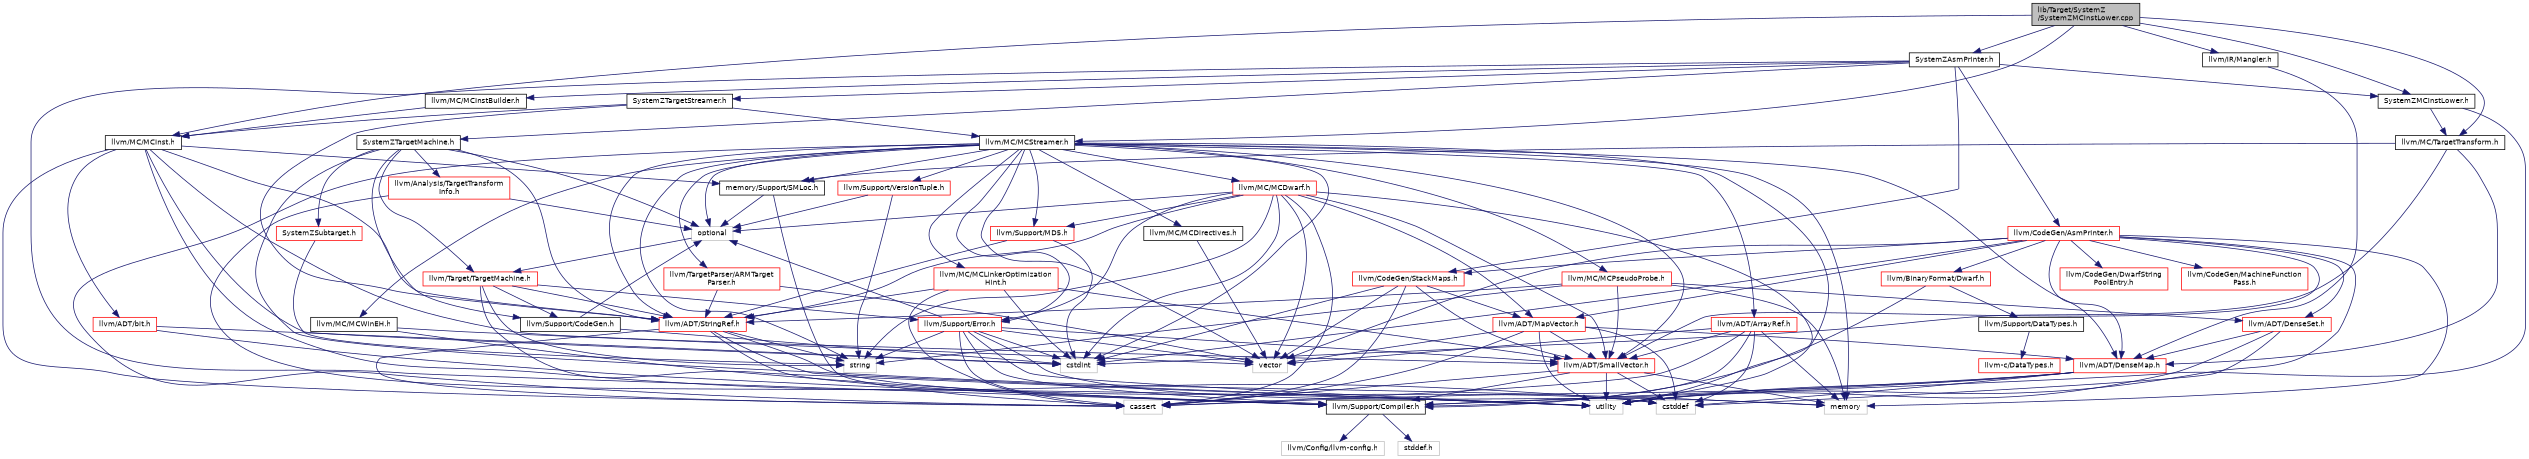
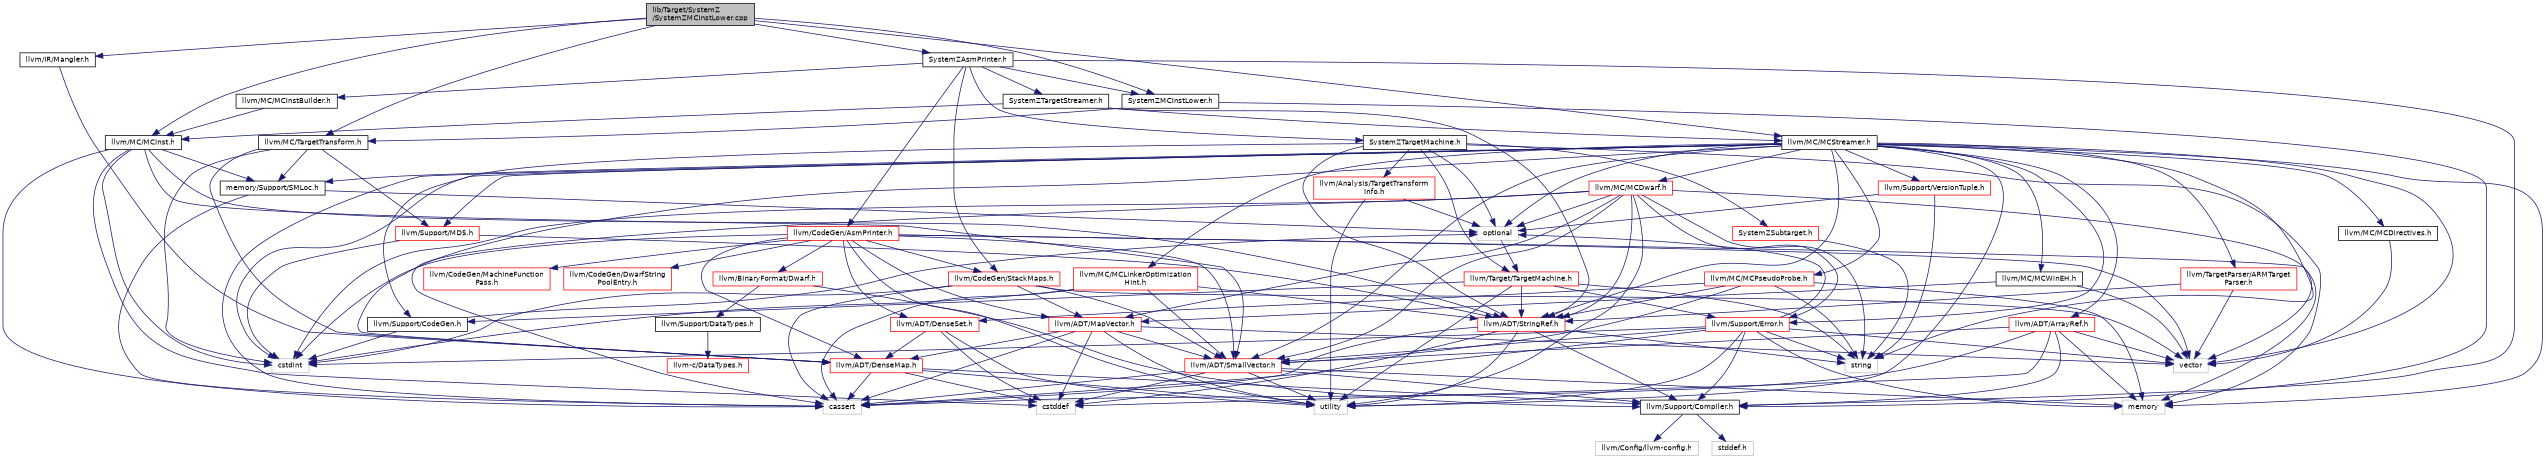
  digraph {
    node [color=red fontname=Helvetica fontsize=10 shape=record]
    edge [color=midnightblue fontname=Helvetica fontsize=10 labelfontname=Helvetica labelfontsize=10 style=solid]
    n1 [color=black fillcolor=grey75 fontcolor=black height=0.2 label="lib/Target/SystemZ\l/SystemZMCInstLower.cpp" style=filled width=0.4]
    n2 [color=black height=0.2 label="SystemZMCInstLower.h" width=0.4]
    n3 [color=black height=0.2 label="llvm/MC/TargetTransform.h" width=0.4]
    n4 [color=black height=0.2 label="SystemZAsmPrinter.h" width=0.4]
    n5 [color=black height=0.2 label="llvm/MC/MCInst.h" width=0.4]
    n6 [color=black height=0.2 label="llvm/MC/MCStreamer.h" width=0.4]
    n7 [color=black height=0.2 label="llvm/IR/Mangler.h" width=0.4]
    n8 [color=black height=0.2 label="llvm/Support/Compiler.h" width=0.4]
    n9 [height=0.2 label="llvm/ADT/DenseMap.h" width=0.4]
    n10 [color=black height=0.2 label="memory/Support/SMLoc.h" width=0.4]
    n11 [color=grey75 height=0.2 label=cstdint width=0.4]
    n12 [color=black height=0.2 label="SystemZTargetMachine.h" width=0.4]
    n13 [color=black height=0.2 label="SystemZTargetStreamer.h" width=0.4]
    n14 [height=0.2 label="llvm/CodeGen/AsmPrinter.h" width=0.4]
    n15 [height=0.2 label="llvm/CodeGen/StackMaps.h" width=0.4]
    n16 [color=black height=0.2 label="llvm/MC/MCInstBuilder.h" width=0.4]
    n17 [color=grey75 height=0.2 label=cassert width=0.4]
    n18 [color=grey75 height=0.2 label=cstddef width=0.4]
    n19 [height=0.2 label="llvm/ADT/StringRef.h" width=0.4]
    n20 [height=0.2 label="llvm/ADT/SmallVector.h" width=0.4]
-   n21 [height=0.2 label="llvm/ADT/bit.h" width=0.4]
    n22 [color=grey75 height=0.2 label=utility width=0.4]
    n23 [color=grey75 height=0.2 label=optional width=0.4]
    n24 [color=grey75 height=0.2 label=memory width=0.4]
    n25 [color=grey75 height=0.2 label=string width=0.4]
    n26 [height=0.2 label="llvm/Support/Error.h" width=0.4]
    n27 [color=grey75 height=0.2 label=vector width=0.4]
    n28 [height=0.2 label="llvm/ADT/ArrayRef.h" width=0.4]
    n29 [color=black height=0.2 label="llvm/MC/MCDirectives.h" width=0.4]
    n30 [height=0.2 label="llvm/MC/MCDwarf.h" width=0.4]
    n31 [height=0.2 label="llvm/Support/MD5.h" width=0.4]
    n32 [height=0.2 label="llvm/MC/MCLinkerOptimization\lHint.h" width=0.4]
    n33 [height=0.2 label="llvm/MC/MCPseudoProbe.h" width=0.4]
    n34 [color=black height=0.2 label="llvm/MC/MCWinEH.h" width=0.4]
    n35 [height=0.2 label="llvm/Support/VersionTuple.h" width=0.4]
    n36 [height=0.2 label="llvm/TargetParser/ARMTarget\lParser.h" width=0.4]
    n37 [color=grey75 height=0.2 label="llvm/Config/llvm-config.h" width=0.4]
    n38 [color=grey75 height=0.2 label="stddef.h" width=0.4]
    n39 [color=black height=0.2 label="llvm/Support/DataTypes.h" width=0.4]
    n40 [height=0.2 label="llvm-c/DataTypes.h" width=0.4]
    n41 [height=0.2 label="llvm/Target/TargetMachine.h" width=0.4]
    n42 [height=0.2 label="SystemZSubtarget.h" width=0.4]
    n43 [height=0.2 label="llvm/Analysis/TargetTransform\lInfo.h" width=0.4]
    n44 [color=black height=0.2 label="llvm/Support/CodeGen.h" width=0.4]
    n45 [height=0.2 label="llvm/ADT/MapVector.h" width=0.4]
    n46 [height=0.2 label="llvm/ADT/DenseSet.h" width=0.4]
    n47 [height=0.2 label="llvm/BinaryFormat/Dwarf.h" width=0.4]
    n48 [height=0.2 label="llvm/CodeGen/DwarfString\lPoolEntry.h" width=0.4]
    n49 [height=0.2 label="llvm/CodeGen/MachineFunction\lPass.h" width=0.4]
    n1 -> n2
    n1 -> n3
    n1 -> n4
    n1 -> n5
    n1 -> n6
    n1 -> n7
    n2 -> n3
    n2 -> n8
    n3 -> n9
    n3 -> n10
    n3 -> n11
    n4 -> n2
    n4 -> n8
    n4 -> n12
    n4 -> n13
    n4 -> n14
    n4 -> n15
    n4 -> n16
    n5 -> n10
    n5 -> n11
    n5 -> n17
    n5 -> n18
    n5 -> n19
    n5 -> n20
-   n5 -> n21
    n6 -> n9
    n6 -> n10
    n6 -> n11
    n6 -> n17
    n6 -> n19
    n6 -> n20
    n6 -> n22
    n6 -> n23
    n6 -> n24
    n6 -> n25
    n6 -> n26
    n6 -> n27
    n6 -> n28
    n6 -> n29
    n6 -> n30
    n6 -> n31
    n6 -> n32
    n6 -> n33
    n6 -> n34
    n6 -> n35
    n6 -> n36
    n7 -> n9
    n8 -> n37
    n8 -> n38
    n9 -> n8
    n9 -> n17
    n9 -> n18
    n9 -> n22
    n10 -> n17
    n10 -> n23
    n12 -> n19
    n12 -> n23
    n12 -> n24
    n12 -> n41
    n12 -> n42
    n12 -> n43
    n12 -> n44
    n13 -> n5
    n13 -> n6
    n13 -> n19
    n14 -> n9
    n14 -> n11
    n14 -> n15
    n14 -> n20
    n14 -> n22
    n14 -> n24
    n14 -> n27
    n14 -> n45
    n14 -> n46
    n14 -> n47
    n14 -> n48
    n14 -> n49
    n15 -> n11
    n15 -> n17
    n15 -> n20
    n15 -> n27
    n15 -> n45
    n16 -> n5
    n19 -> n8
    n19 -> n17
    n19 -> n18
    n19 -> n22
    n19 -> n25
    n20 -> n8
    n20 -> n17
    n20 -> n18
    n20 -> n22
    n20 -> n24
-   n21 -> n8
-   n21 -> n11
    n23 -> n41
    n26 -> n8
    n26 -> n11
    n26 -> n17
    n26 -> n20
    n26 -> n22
    n26 -> n23
    n26 -> n24
    n26 -> n25
    n26 -> n27
    n28 -> n8
    n28 -> n17
    n28 -> n18
    n28 -> n20
    n28 -> n24
    n28 -> n27
    n29 -> n27
    n30 -> n11
    n30 -> n17
    n30 -> n19
    n30 -> n20
    n30 -> n22
    n30 -> n23
    n30 -> n25
    n30 -> n26
    n30 -> n27
-   n30 -> n31
+   n3 -> n31
    n30 -> n45
    n31 -> n11
    n31 -> n19
    n32 -> n11
    n32 -> n17
    n32 -> n19
    n32 -> n20
    n33 -> n19
    n33 -> n20
    n33 -> n24
    n33 -> n25
    n33 -> n46
    n34 -> n27
-   n34 -> n8
+   n34 -> n45
    n35 -> n23
    n35 -> n25
    n36 -> n19
    n36 -> n27
    n39 -> n40
    n41 -> n19
    n41 -> n22
    n41 -> n25
    n41 -> n26
    n41 -> n44
    n42 -> n25
    n43 -> n22
    n43 -> n23
    n44 -> n11
    n44 -> n23
    n45 -> n9
    n45 -> n17
    n45 -> n18
    n45 -> n20
    n45 -> n22
    n45 -> n27
    n46 -> n9
    n46 -> n18
    n46 -> n22
    n47 -> n8
    n47 -> n39
  }
